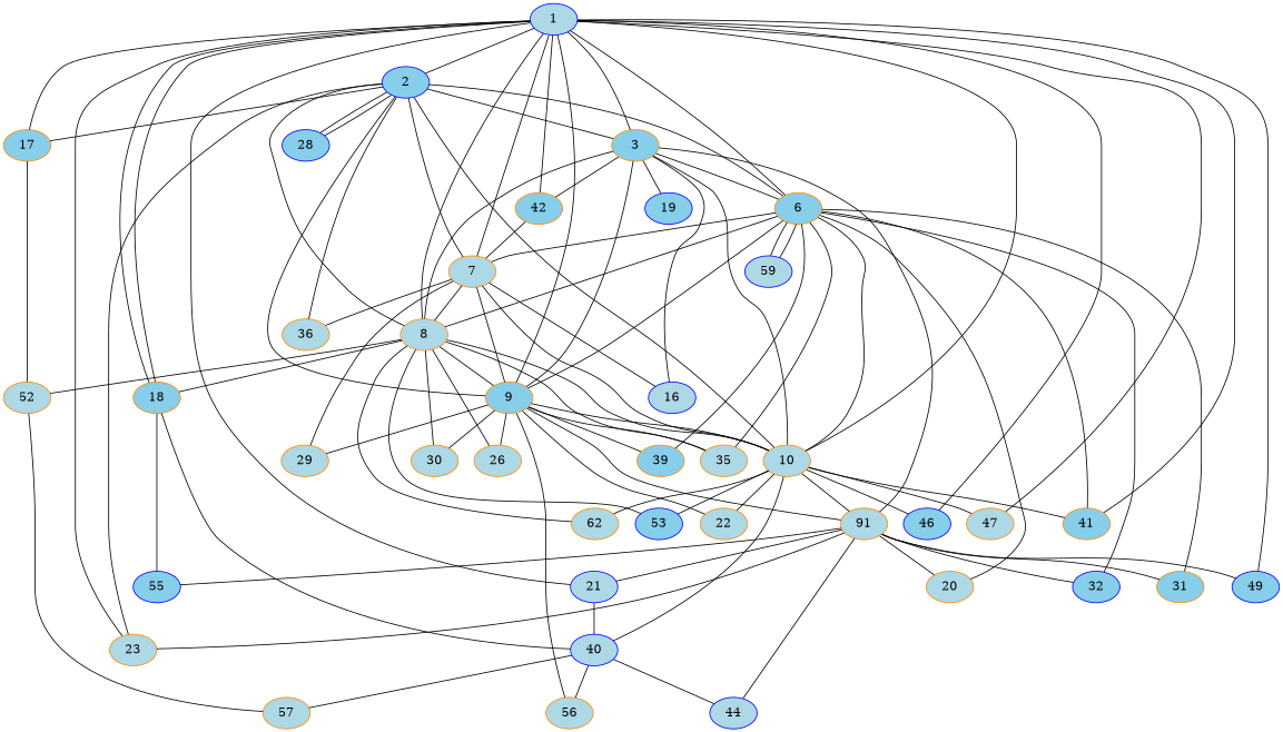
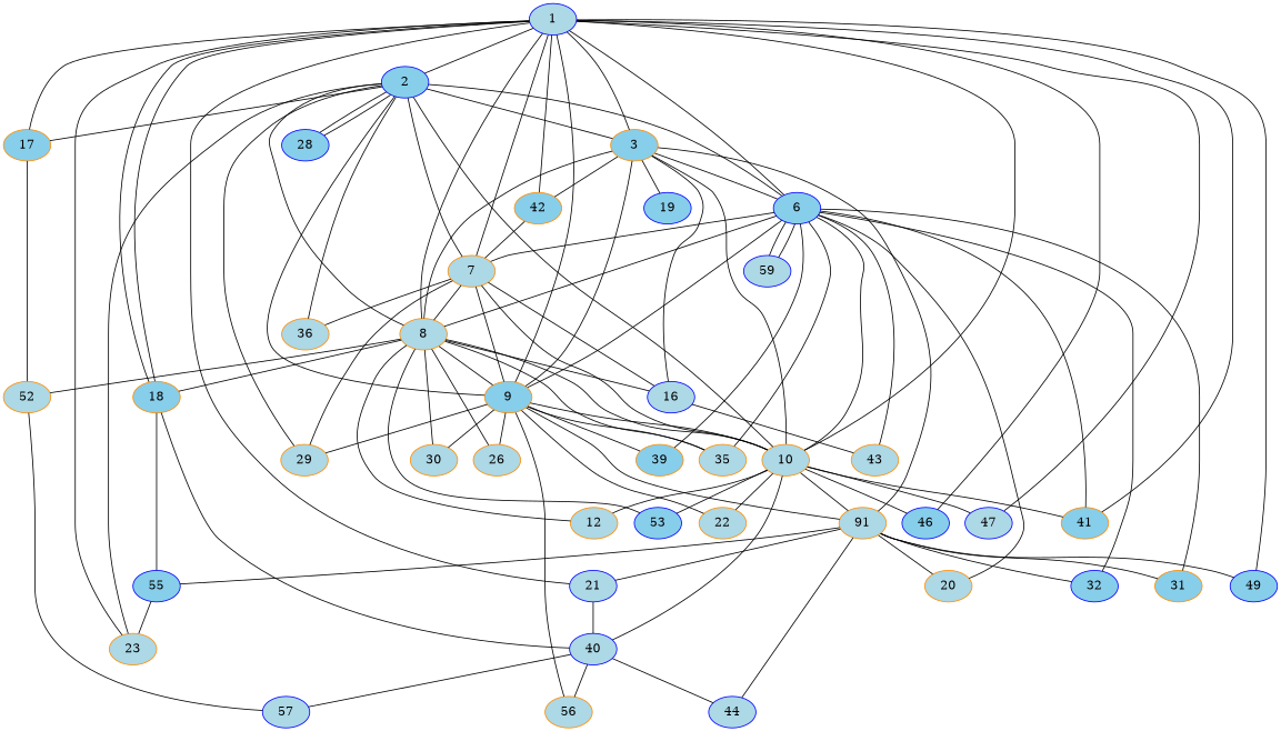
  graph {
    fontname="DejaVu Serif"
    node [color=darkorange fillcolor=lightblue fontname="DejaVu Serif" style=filled]
    edge [fontname="DejaVu Serif"]
    1 [color=blue super="+34"]
    2 [color=blue fillcolor=skyblue super="+5"]
    3 [fillcolor=skyblue super="+4"]
-   6 [fillcolor=skyblue super="+15"]
+   6 [color=blue fillcolor=skyblue super="+15"]
    7 [super="+37"]
    8 [super="+25"]
    9 [fillcolor=skyblue super="+14"]
    10 [super="+33"]
    17 [fillcolor=skyblue super="+48"]
    18 [fillcolor=skyblue super="+45"]
    21 [color=blue]
    23 [super="+27"]
    41 [fillcolor=skyblue super="+54"]
    42 [fillcolor=skyblue]
    46 [color=blue fillcolor=skyblue]
-   47
+   47 [color=blue]
    49 [color=blue fillcolor=skyblue]
    28 [color=blue fillcolor=skyblue]
    29 [super="+50"]
    36
    n21 [label=91 super="+13"]
    16 [color=blue super="+38"]
    19 [color=blue fillcolor=skyblue]
    20
    31 [fillcolor=skyblue]
    32 [color=blue fillcolor=skyblue]
    35 [super="+51"]
    39 [fillcolor=skyblue]
+   43
    59 [color=blue]
-   12 [label=62]
+   12
    26
    30
    52
    53 [color=blue fillcolor=skyblue]
    22
    56
    40 [color=blue super="+58"]
    55 [color=blue fillcolor=skyblue]
    44 [color=blue]
-   57
+   57 [color=blue]
    1 -- 2 [weight=2]
    1 -- 3 [weight=3]
    1 -- 6
    1 -- 7
    1 -- 8
    1 -- 9
    1 -- 10
    1 -- 17 [weight=2]
    1 -- 18
    1 -- 18
    1 -- 21
    1 -- 23
    1 -- 41
    1 -- 42
    1 -- 46
    1 -- 47
    1 -- 49
    2 -- 3 [weight=4]
    2 -- 6 [weight=2]
    2 -- 7 [weight=2]
    2 -- 8 [weight=2]
    2 -- 9 [weight=2]
    2 -- 10 [weight=2]
    2 -- 17
    2 -- 23
    2 -- 28
    2 -- 28
+   2 -- 29
    2 -- 36
    3 -- 6 [weight=2]
    3 -- 8 [weight=2]
    3 -- 9 [weight=2]
    3 -- 10 [weight=2]
    3 -- 42
    3 -- n21 [weight=2]
    3 -- 16
    3 -- 19
    6 -- 7
    6 -- 8
    6 -- 9
    6 -- 10
    6 -- 41
    6 -- 20
    6 -- 31
    6 -- 32
    6 -- 35
    6 -- 39
+   6 -- 43
    6 -- 59
    6 -- 59
    7 -- 8 [weight=2]
    7 -- 9
    7 -- 10
    7 -- 29
    7 -- 36
    7 -- 16 [weight=2]
    8 -- 9
    8 -- 10
    8 -- 18
+   8 -- 16
    8 -- 35
    8 -- 12
    8 -- 26
    8 -- 30
    8 -- 52
    8 -- 53
    9 -- 10 [weight=2]
    9 -- 29
    9 -- n21
    9 -- 35
    9 -- 39
    9 -- 26
    9 -- 30
    9 -- 22
    9 -- 56
    10 -- 41
    10 -- 46
    10 -- 47
    10 -- n21
    10 -- 12
    10 -- 53
    10 -- 22
    10 -- 40
    17 -- 52
    18 -- 40
    18 -- 55
    21 -- 40
    42 -- 7 [weight=2]
    n21 -- 21
-   n21 -- 23
+   55 -- 23
    n21 -- 49
    n21 -- 20
    n21 -- 31
    n21 -- 32
    n21 -- 55
    n21 -- 44
+   16 -- 43
    52 -- 57
    40 -- 56
    40 -- 44
    40 -- 57
  }
